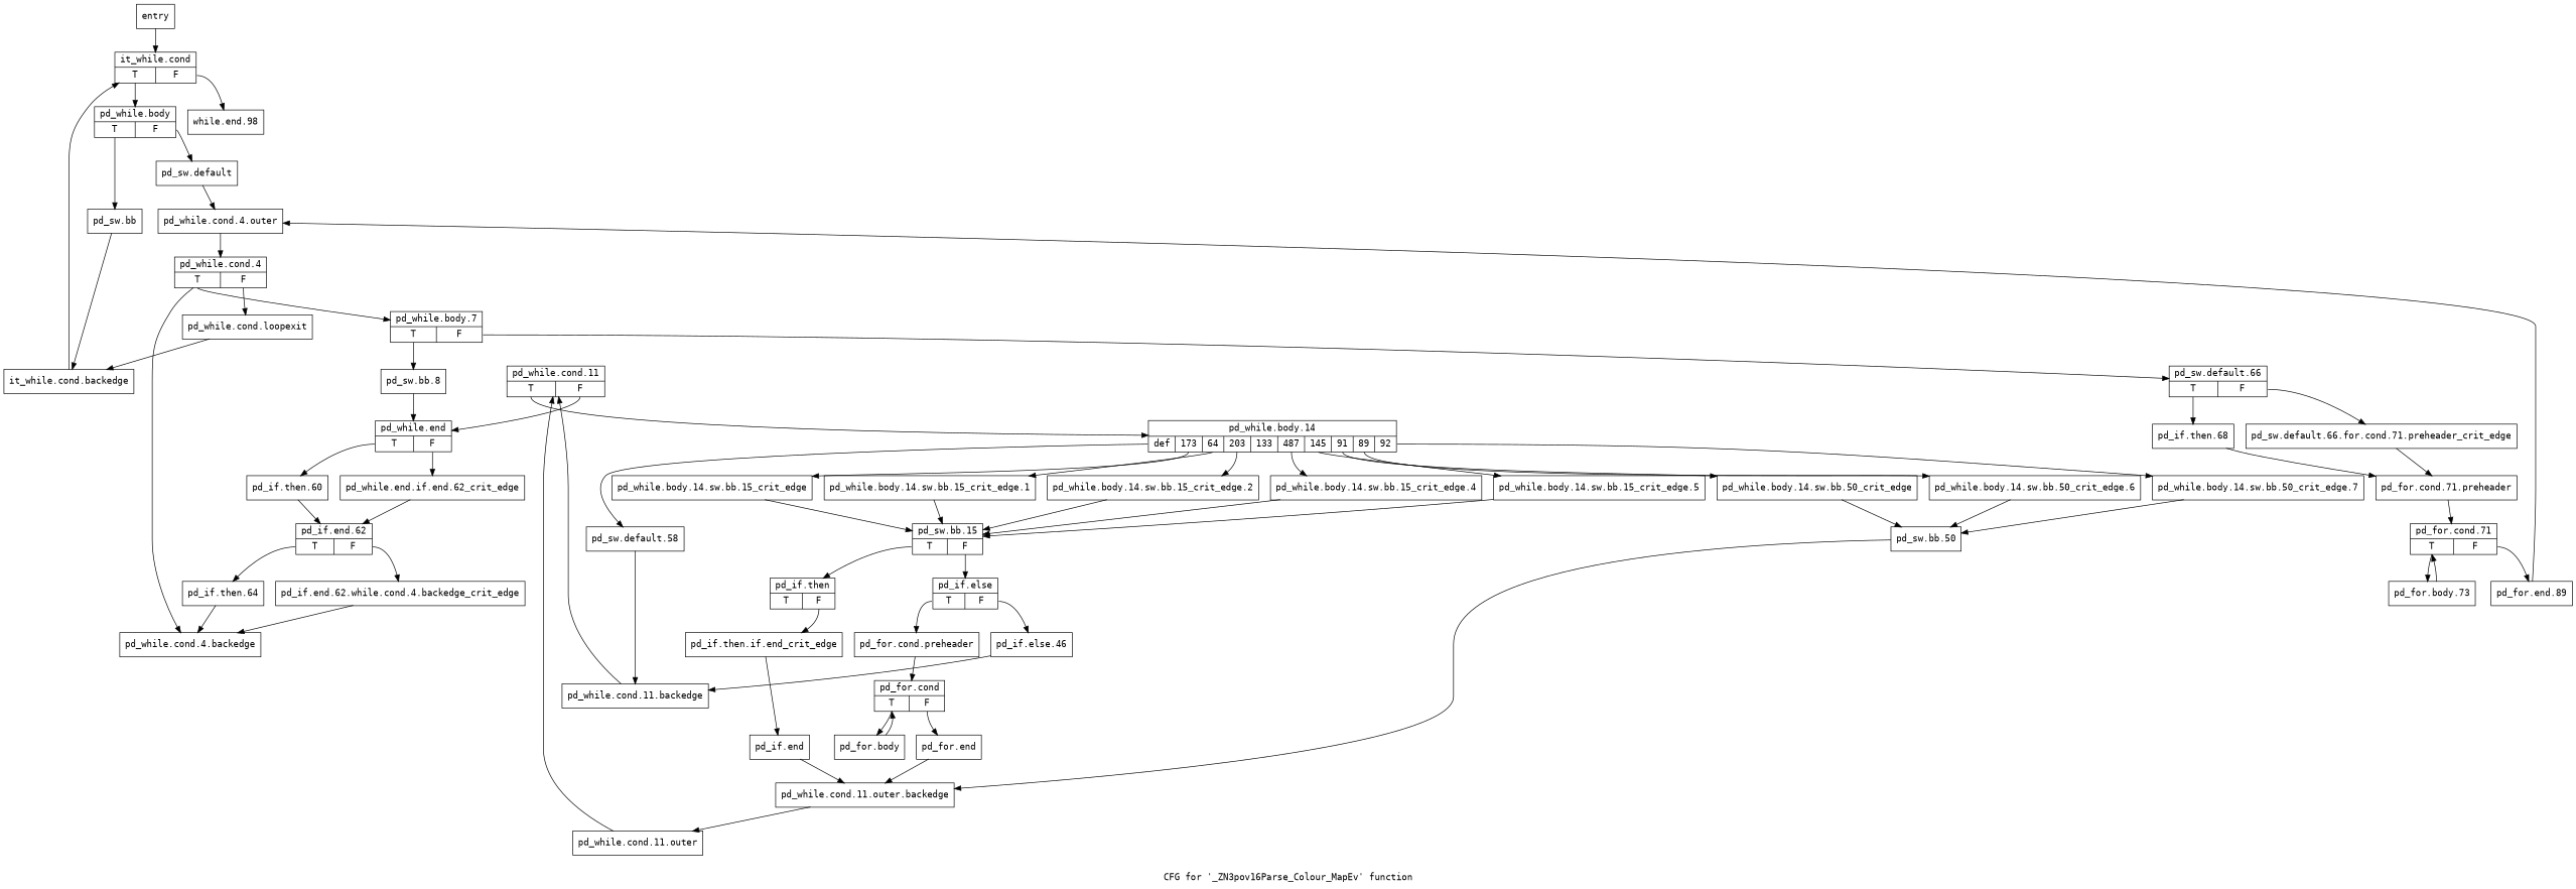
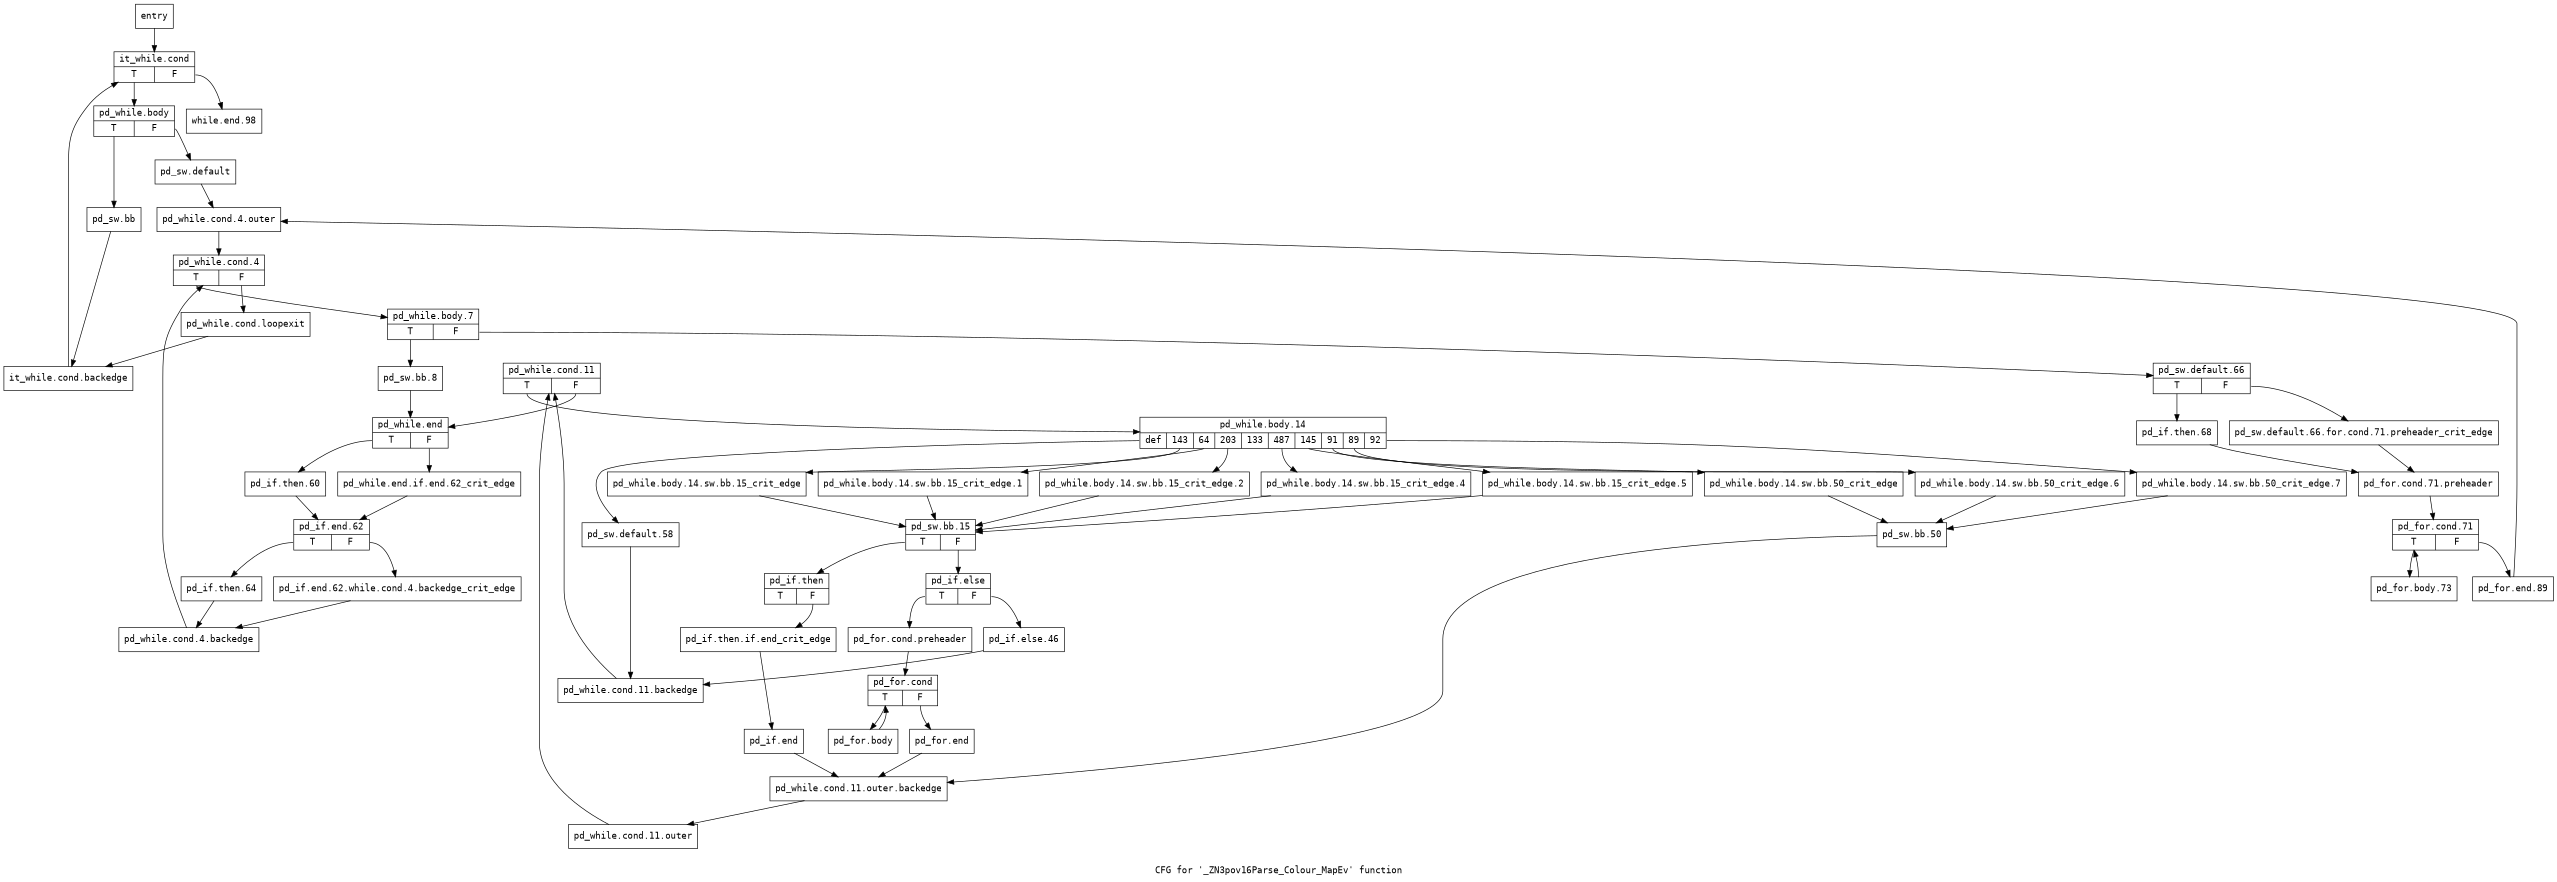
  digraph {
    fontname="DejaVu Sans Mono"
    label="CFG for '_ZN3pov16Parse_Colour_MapEv' function"
    node [fontname="DejaVu Sans Mono" shape=record]
    edge [fontname="DejaVu Sans Mono"]
    n1 [label="{entry}"]
    n2 [label="{it_while.cond|{<s0>T|<s1>F}}"]
    n3 [label="{pd_while.body|{<s0>T|<s1>F}}"]
    n4 [label="{while.end.98}"]
    n5 [label="{pd_sw.bb}"]
    n6 [label="{pd_sw.default}"]
    n7 [label="{pd_while.cond.loopexit}"]
    n8 [label="{it_while.cond.backedge}"]
    n9 [label="{pd_while.cond.4.outer}"]
    n10 [label="{pd_while.cond.4|{<s0>T|<s1>F}}"]
    n11 [label="{pd_while.body.7|{<s0>T|<s1>F}}"]
    n12 [label="{pd_sw.bb.8}"]
    n13 [label="{pd_sw.default.66|{<s0>T|<s1>F}}"]
    n14 [label="{pd_while.end|{<s0>T|<s1>F}}"]
    n15 [label="{pd_if.then.68}"]
    n16 [label="{pd_sw.default.66.for.cond.71.preheader_crit_edge}"]
    n17 [label="{pd_while.cond.11.outer}"]
    n18 [label="{pd_while.cond.11|{<s0>T|<s1>F}}"]
    n19 [label="{pd_for.cond.71.preheader}"]
-   n20 [label="{pd_while.body.14|{<s0>def|<s1>173|<s2>64|<s3>203|<s4>133|<s5>487|<s6>145|<s7>91|<s8>89|<s9>92}}"]
+   n20 [label="{pd_while.body.14|{<s0>def|<s1>143|<s2>64|<s3>203|<s4>133|<s5>487|<s6>145|<s7>91|<s8>89|<s9>92}}"]
    n21 [label="{pd_sw.default.58}"]
    n22 [label="{pd_while.body.14.sw.bb.15_crit_edge}"]
    n23 [label="{pd_while.body.14.sw.bb.15_crit_edge.1}"]
    n24 [label="{pd_while.body.14.sw.bb.15_crit_edge.2}"]
    n25 [label="{pd_while.body.14.sw.bb.15_crit_edge.4}"]
    n26 [label="{pd_while.body.14.sw.bb.15_crit_edge.5}"]
    n27 [label="{pd_while.body.14.sw.bb.50_crit_edge}"]
    n28 [label="{pd_while.body.14.sw.bb.50_crit_edge.6}"]
    n29 [label="{pd_while.body.14.sw.bb.50_crit_edge.7}"]
    n30 [label="{pd_if.then.60}"]
    n31 [label="{pd_while.end.if.end.62_crit_edge}"]
    n32 [label="{pd_while.cond.11.backedge}"]
    n33 [label="{pd_sw.bb.15|{<s0>T|<s1>F}}"]
    n34 [label="{pd_sw.bb.50}"]
    n35 [label="{pd_if.end.62|{<s0>T|<s1>F}}"]
    n36 [label="{pd_if.then|{<s0>T|<s1>F}}"]
    n37 [label="{pd_if.else|{<s0>T|<s1>F}}"]
    n38 [label="{pd_while.cond.11.outer.backedge}"]
    n39 [label="{pd_if.then.if.end_crit_edge}"]
    n40 [label="{pd_for.cond.preheader}"]
    n41 [label="{pd_if.else.46}"]
    n42 [label="{pd_if.end}"]
    n43 [label="{pd_for.cond|{<s0>T|<s1>F}}"]
    n44 [label="{pd_for.body}"]
    n45 [label="{pd_for.end}"]
    n46 [label="{pd_if.then.64}"]
    n47 [label="{pd_if.end.62.while.cond.4.backedge_crit_edge}"]
    n48 [label="{pd_while.cond.4.backedge}"]
    n49 [label="{pd_for.cond.71|{<s0>T|<s1>F}}"]
    n50 [label="{pd_for.body.73}"]
    n51 [label="{pd_for.end.89}"]
    n1 -> n2
    n2 -> n3 [tailport=s0]
    n2 -> n4 [tailport=s1]
    n3 -> n5 [tailport=s0]
    n3 -> n6 [tailport=s1]
    n5 -> n8
    n6 -> n9
    n7 -> n8
    n8 -> n2
    n9 -> n10
    n10 -> n7 [tailport=s1]
    n10 -> n11 [tailport=s0]
    n11 -> n12 [tailport=s0]
    n11 -> n13 [tailport=s1]
    n12 -> n14
    n13 -> n15 [tailport=s0]
    n13 -> n16 [tailport=s1]
    n14 -> n30 [tailport=s0]
    n14 -> n31 [tailport=s1]
    n15 -> n19
    n16 -> n19
    n17 -> n18
    n18 -> n14 [tailport=s1]
    n18 -> n20 [tailport=s0]
    n19 -> n49
    n20 -> n21 [tailport=s0]
    n20 -> n22 [tailport=s1]
    n20 -> n23 [tailport=s2]
    n20 -> n24 [tailport=s3]
    n20 -> n25 [tailport=s5]
    n20 -> n26 [tailport=s6]
    n20 -> n27 [tailport=s7]
    n20 -> n28 [tailport=s8]
    n20 -> n29 [tailport=s9]
    n21 -> n32
    n22 -> n33
    n23 -> n33
    n24 -> n33
    n25 -> n33
    n26 -> n33
    n27 -> n34
    n28 -> n34
    n29 -> n34
    n30 -> n35
    n31 -> n35
    n32 -> n18
    n33 -> n36 [tailport=s0]
    n33 -> n37 [tailport=s1]
    n34 -> n38
    n35 -> n46 [tailport=s0]
    n35 -> n47 [tailport=s1]
    n36 -> n39 [tailport=s1]
    n37 -> n40 [tailport=s0]
    n37 -> n41 [tailport=s1]
    n38 -> n17
    n39 -> n42
    n40 -> n43
    n41 -> n32
    n42 -> n38
    n43 -> n44 [tailport=s0]
    n43 -> n45 [tailport=s1]
    n44 -> n43
    n45 -> n38
    n46 -> n48
    n47 -> n48
-   n10 -> n48
+   n48 -> n10
    n49 -> n50 [tailport=s0]
    n49 -> n51 [tailport=s1]
    n50 -> n49
    n51 -> n9
  }
